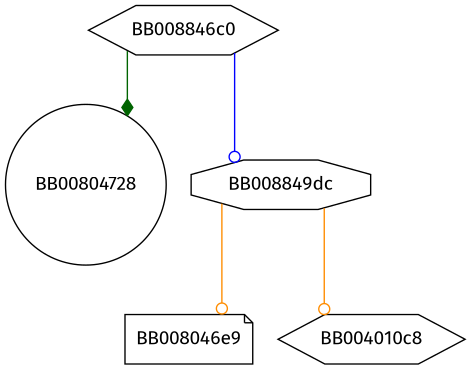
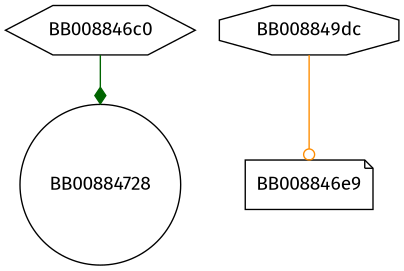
  digraph {
    fontname="Fira Sans"
    splines=ortho
    node [fontname="Fira Sans" shape=hexagon]
    edge [arrowhead=odot color=darkorange fontname="Fira Sans"]
-   BB00884728 [shape=circle label=BB00804728]
+   BB00884728 [shape=circle]
    BB008846c0
    n3 [label=BB008849dc shape=octagon]
-   BB008846e9 [shape=note label=BB008046e9]
-   BB004010c8
+   BB008846e9 [shape=note]
    BB008846c0 -> BB00884728 [arrowhead=diamond color=darkgreen]
-   BB008846c0 -> n3 [color=blue]
    n3 -> BB008846e9
-   n3 -> BB004010c8
  }
